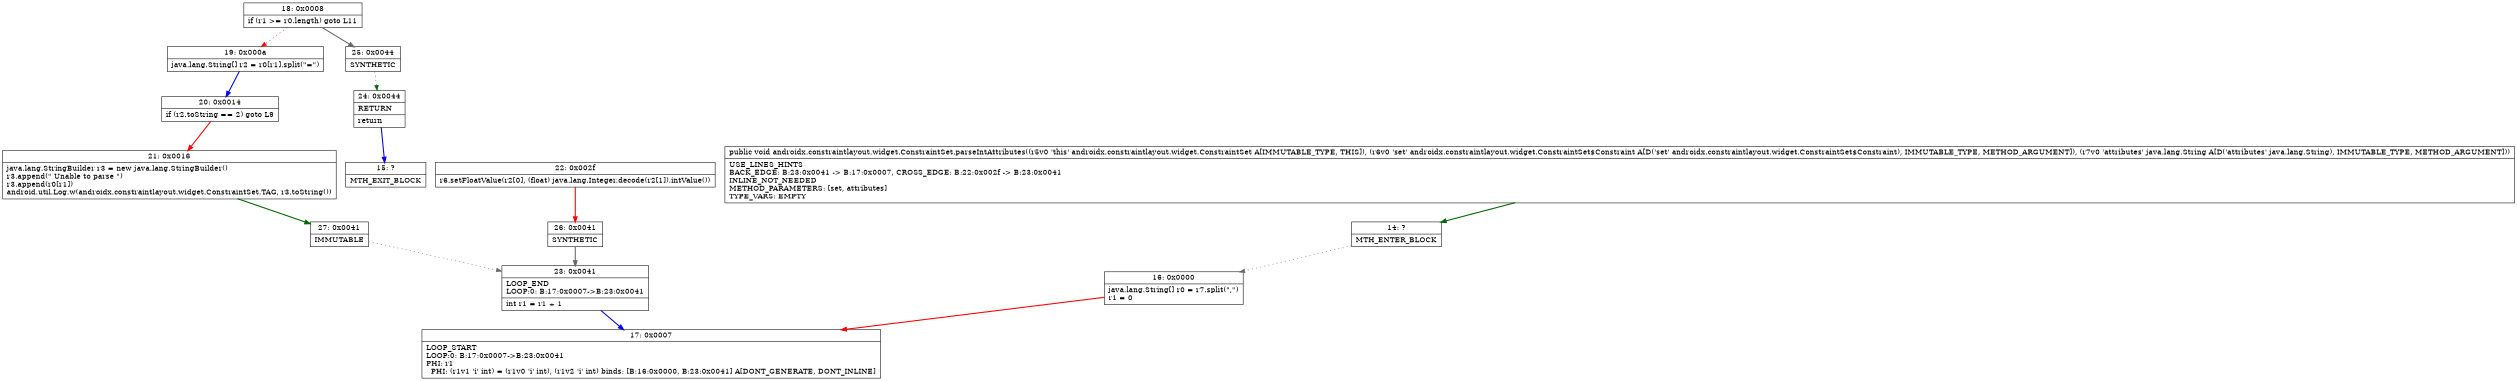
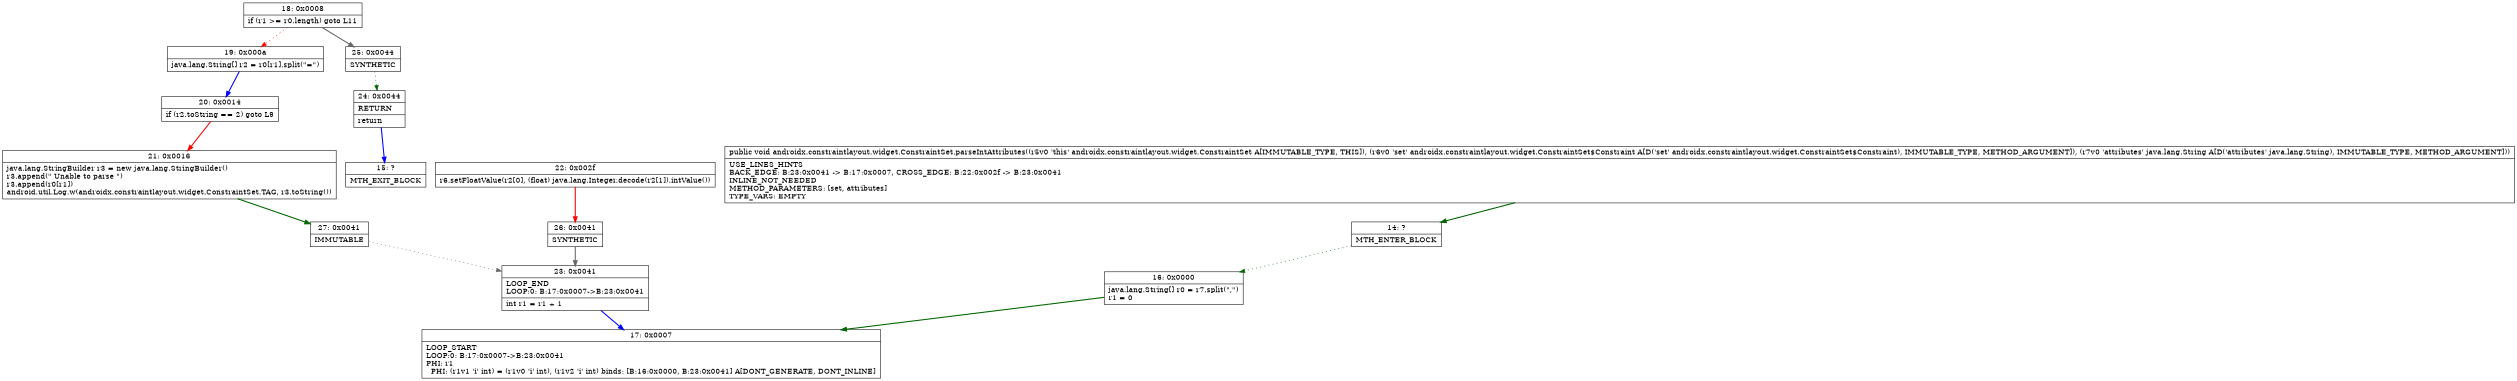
  digraph {
    node [shape=record]
    edge [color=gray40 style=bold]
    n1 [label="{14\:\ ?|MTH_ENTER_BLOCK\l}"]
    n2 [label="{16\:\ 0x0000|java.lang.String[] r0 = r7.split(\",\")\lr1 = 0\l}"]
    n3 [label="{17\:\ 0x0007|LOOP_START\lLOOP:0: B:17:0x0007\-\>B:23:0x0041\lPHI: r1 \l  PHI: (r1v1 'i' int) = (r1v0 'i' int), (r1v2 'i' int) binds: [B:16:0x0000, B:23:0x0041] A[DONT_GENERATE, DONT_INLINE]\l}"]
    n4 [label="{18\:\ 0x0008|if (r1 \>= r0.length) goto L11\l}"]
    n5 [label="{19\:\ 0x000a|java.lang.String[] r2 = r0[r1].split(\"=\")\l}"]
    n6 [label="{25\:\ 0x0044|SYNTHETIC\l}"]
    n7 [label="{20\:\ 0x0014|if (r2.toString == 2) goto L9\l}"]
    n8 [label="{24\:\ 0x0044|RETURN\l|return\l}"]
    n9 [label="{21\:\ 0x0016|java.lang.StringBuilder r3 = new java.lang.StringBuilder()\lr3.append(\" Unable to parse \")\lr3.append(r0[r1])\landroid.util.Log.w(androidx.constraintlayout.widget.ConstraintSet.TAG, r3.toString())\l}"]
    n10 [label="{27\:\ 0x0041|IMMUTABLE\l}"]
    n11 [label="{22\:\ 0x002f|r6.setFloatValue(r2[0], (float) java.lang.Integer.decode(r2[1]).intValue())\l}"]
    n12 [label="{26\:\ 0x0041|SYNTHETIC\l}"]
    n13 [label="{23\:\ 0x0041|LOOP_END\lLOOP:0: B:17:0x0007\-\>B:23:0x0041\l|int r1 = r1 + 1\l}"]
    n14 [label="{15\:\ ?|MTH_EXIT_BLOCK\l}"]
    n15 [label="{public void androidx.constraintlayout.widget.ConstraintSet.parseIntAttributes((r5v0 'this' androidx.constraintlayout.widget.ConstraintSet A[IMMUTABLE_TYPE, THIS]), (r6v0 'set' androidx.constraintlayout.widget.ConstraintSet$Constraint A[D('set' androidx.constraintlayout.widget.ConstraintSet$Constraint), IMMUTABLE_TYPE, METHOD_ARGUMENT]), (r7v0 'attributes' java.lang.String A[D('attributes' java.lang.String), IMMUTABLE_TYPE, METHOD_ARGUMENT]))  | USE_LINES_HINTS\lBACK_EDGE: B:23:0x0041 \-\> B:17:0x0007, CROSS_EDGE: B:22:0x002f \-\> B:23:0x0041\lINLINE_NOT_NEEDED\lMETHOD_PARAMETERS: [set, attributes]\lTYPE_VARS: EMPTY\l}"]
-   n1 -> n2 [style=dotted]
-   n2 -> n3 [color=red]
+   n1 -> n2 [color=darkgreen style=dotted]
+   n2 -> n3 [color=darkgreen]
    n4 -> n5 [color=red style=dotted]
    n4 -> n6
    n5 -> n7 [color=blue]
    n6 -> n8 [color=darkgreen style=dotted]
    n7 -> n9 [color=red]
    n8 -> n14 [color=blue]
    n9 -> n10 [color=darkgreen]
    n10 -> n13 [style=dotted]
    n11 -> n12 [color=red]
    n12 -> n13
    n13 -> n3 [color=blue]
    n15 -> n1 [color=darkgreen]
  }
